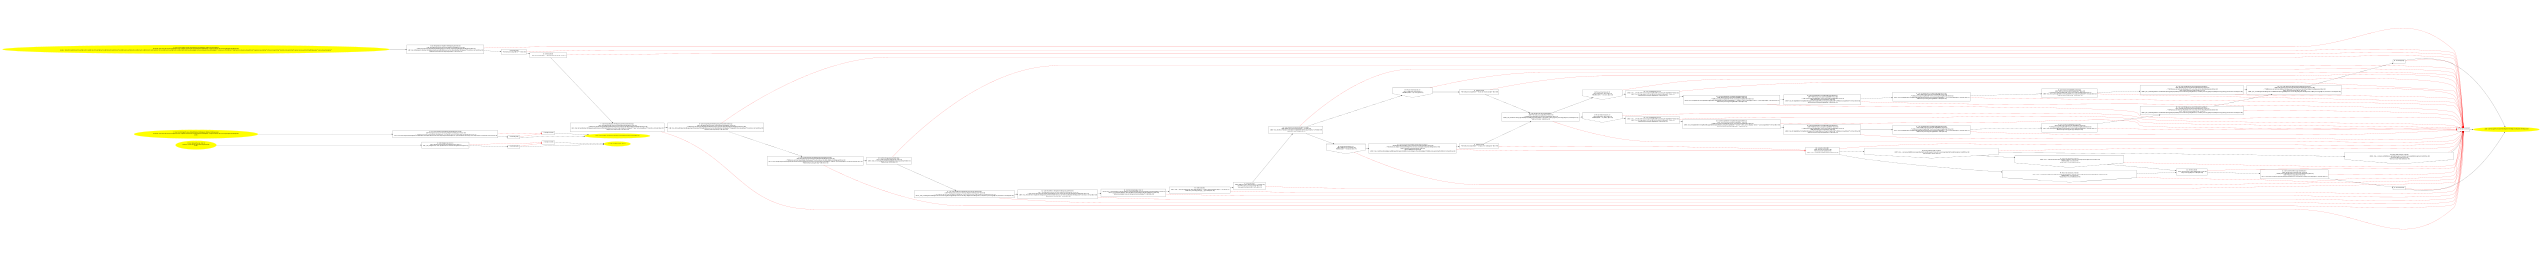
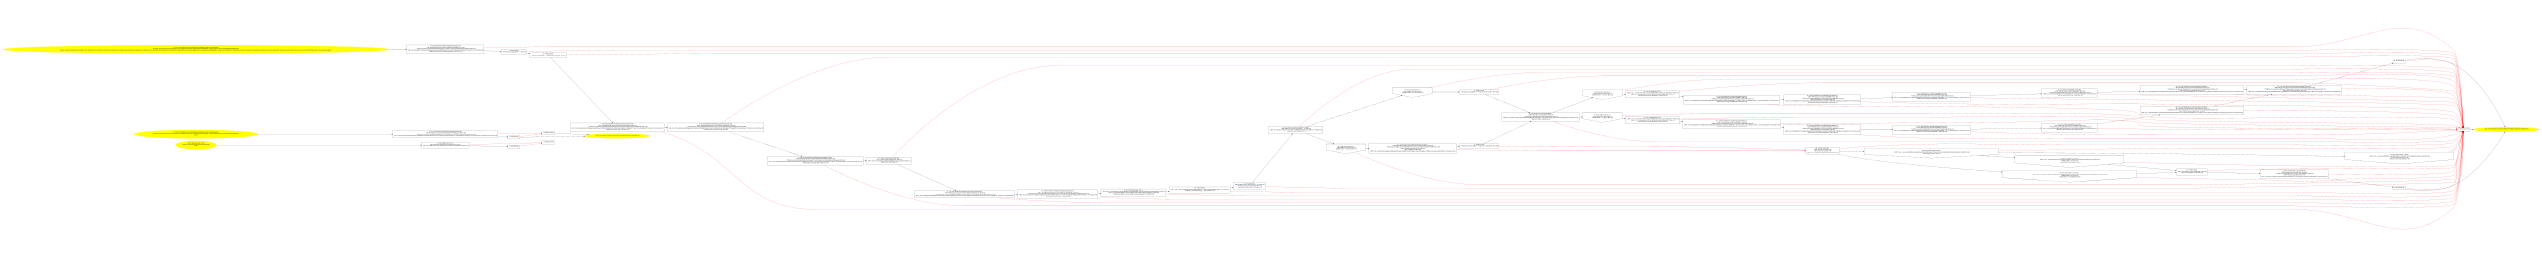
  digraph {
    rankdir=LR
    fontname="Noto Serif"
    node [fontname="Noto Serif" shape=box]
    edge [fontname="Noto Serif"]
    n1 [color=yellow label="1: Start GrupaProcess.<init>()\nFormals:  this:com.stn.servlets.GrupaProcess*\nLocals:  \n  " style=filled shape=""]
    n2 [label="4:  Call HttpServlet.<init>() \n   n$0=*&this:com.stn.servlets.GrupaProcess* [line 17]\n  n$1=_fun_HttpServlet.<init>()(n$0:com.stn.servlets.GrupaProcess*) [line 17]\n "]
    n3 [label="3:  exceptions sink \n  "]
    n4 [label="5:  method_body \n  "]
-   n5 [color=yellow label="2: Exit GrupaProcess.<init>() \n  " style=filled shape=""]
    n6 [color=yellow label="1: Start void GrupaProcess.doGet(HttpServletRequest,HttpServletResponse)\nFormals:  this:com.stn.servlets.GrupaProcess* request:javax.servlet.http.HttpServletRequest* response:javax.servlet.http.HttpServletResponse*\nLocals:  \n  " style=filled shape=""]
    n7 [label="4:  Call void HttpServletResponse.sendRedirect(String) \n   n$0=*&response:javax.servlet.http.HttpServletResponse* [line 19]\n  _=*n$0:javax.servlet.http.HttpServletResponse*(root javax.servlet.http.HttpServletResponse) [line 19]\n  n$2=_fun_void HttpServletResponse.sendRedirect(String)(n$0:javax.servlet.http.HttpServletResponse*,\"/panel/editfacultati.jsp\":java.lang.Object*) interface virtual [line 19]\n "]
    n8 [label="3:  exceptions sink \n  "]
    n9 [label="5:  method_body \n  "]
    n10 [color=yellow label="2: Exit void GrupaProcess.doGet(HttpServletRequest,HttpServletResponse) \n  " style=filled shape=""]
    n11 [color=yellow label="1: Start void GrupaProcess.doPost(HttpServletRequest,HttpServletResponse)\nFormals:  this:com.stn.servlets.GrupaProcess* request:javax.servlet.http.HttpServletRequest* response:javax.servlet.http.HttpServletResponse*\nLocals:  $irvar13:void $irvar12:void $irvar11:void $irvar10:void $irvar9:void $irvar8:void $irvar7:void $irvar6:void $irvar5:void $irvar4:void $irvar3:void CatchVar111:void $irvar2:void $irvar1:void $irvar0:void facultateHelper:com.stn.helpers.FacultateHelper* out:java.io.PrintWriter* idSerie:int name:java.lang.String* type:java.lang.String* url:java.lang.String* result:java.lang.String* session:javax.servlet.http.HttpSession* e:java.lang.Exception* \n  " style=filled shape=""]
    n12 [label="4:  Call HttpSession HttpServletRequest.getSession() \n   n$0=*&request:javax.servlet.http.HttpServletRequest* [line 24]\n  _=*n$0:javax.servlet.http.HttpServletRequest*(root javax.servlet.http.HttpServletRequest) [line 24]\n  n$2=_fun_HttpSession HttpServletRequest.getSession()(n$0:javax.servlet.http.HttpServletRequest*) interface virtual [line 24]\n  *&session:javax.servlet.http.HttpSession*=n$2 [line 24]\n "]
    n13 [label="3:  exceptions sink \n  "]
    n14 [label="5:  method_body \n   *&result:java.lang.Object*=\"\" [line 26]\n "]
    n15 [color=yellow label="2: Exit void GrupaProcess.doPost(HttpServletRequest,HttpServletResponse) \n  " style=filled shape=""]
    n16 [label="6:  method_body \n   *&url:java.lang.Object*=\"/panel/editfacultati.jsp\" [line 27]\n "]
    n17 [label="7:  Call String HttpServletRequest.getParameter(String) \n   n$3=*&request:javax.servlet.http.HttpServletRequest* [line 29]\n  _=*n$3:javax.servlet.http.HttpServletRequest*(root javax.servlet.http.HttpServletRequest) [line 29]\n  n$5=_fun_String HttpServletRequest.getParameter(String)(n$3:javax.servlet.http.HttpServletRequest*,\"type\":java.lang.Object*) interface virtual [line 29]\n  *&type:java.lang.String*=n$5 [line 29]\n "]
    n18 [label="8:  Call String HttpServletRequest.getParameter(String) \n   n$6=*&request:javax.servlet.http.HttpServletRequest* [line 30]\n  _=*n$6:javax.servlet.http.HttpServletRequest*(root javax.servlet.http.HttpServletRequest) [line 30]\n  n$8=_fun_String HttpServletRequest.getParameter(String)(n$6:javax.servlet.http.HttpServletRequest*,\"grupadd\":java.lang.Object*) interface virtual [line 30]\n  *&name:java.lang.String*=n$8 [line 30]\n "]
    n19 [label="9:  Call String HttpServletRequest.getParameter(String) \n   n$9=*&request:javax.servlet.http.HttpServletRequest* [line 31]\n  _=*n$9:javax.servlet.http.HttpServletRequest*(root javax.servlet.http.HttpServletRequest) [line 31]\n  n$11=_fun_String HttpServletRequest.getParameter(String)(n$9:javax.servlet.http.HttpServletRequest*,\"idserie\":java.lang.Object*) interface virtual [line 31]\n  *&$irvar0:java.lang.String*=n$11 [line 31]\n "]
    n20 [label="10:  Call int Integer.parseInt(String) \n   n$12=*&$irvar0:java.lang.String* [line 31]\n  n$13=_fun_int Integer.parseInt(String)(n$12:java.lang.String*) [line 31]\n  *&idSerie:int=n$13 [line 31]\n "]
    n21 [label="11:  Call void HttpServletResponse.setContentType(String) \n   n$14=*&response:javax.servlet.http.HttpServletResponse* [line 32]\n  _=*n$14:javax.servlet.http.HttpServletResponse*(root javax.servlet.http.HttpServletResponse) [line 32]\n  n$16=_fun_void HttpServletResponse.setContentType(String)(n$14:javax.servlet.http.HttpServletResponse*,\"text/html\":java.lang.Object*) interface virtual [line 32]\n "]
    n22 [label="12:  Call PrintWriter HttpServletResponse.getWriter() \n   n$17=*&response:javax.servlet.http.HttpServletResponse* [line 33]\n  _=*n$17:javax.servlet.http.HttpServletResponse*(root javax.servlet.http.HttpServletResponse) [line 33]\n  n$19=_fun_PrintWriter HttpServletResponse.getWriter()(n$17:javax.servlet.http.HttpServletResponse*) interface virtual [line 33]\n  *&out:java.io.PrintWriter*=n$19 [line 33]\n "]
    n23 [label="13:  Call FacultateHelper.<init>() \n   n$20=_fun___new(sizeof(t=com.stn.helpers.FacultateHelper):com.stn.helpers.FacultateHelper*) [line 35]\n  n$21=_fun_FacultateHelper.<init>()(n$20:com.stn.helpers.FacultateHelper*) [line 35]\n  *&facultateHelper:com.stn.helpers.FacultateHelper*=n$20 [line 35]\n "]
    n24 [label="14:  method_body \n   n$22=_fun___new_array(sizeof(t=java.lang.String*[_*_];len=[1]):java.lang.String*[_*_](*)) [line 37]\n  *&$irvar1:java.lang.String*[_*_](*)=n$22 [line 37]\n "]
    n25 [label="15:  method_body \n   n$23=*&$irvar1:java.lang.String*[_*_](*) [line 37]\n  n$24=*&name:java.lang.String* [line 37]\n  *n$23[0]:java.lang.String*=n$24 [line 37]\n "]
    n26 [label="16:  Call boolean Validator.isEmpty(String[]) \n   n$25=*&$irvar1:java.lang.String*[_*_](*) [line 37]\n  n$26=_fun_boolean Validator.isEmpty(String[])(n$25:java.lang.String*[_*_](*)) [line 37]\n  *&$irvar2:_Bool=n$26 [line 37]\n "]
    n27 [label="17: Prune (true branch, if) \n   n$27=*&$irvar2:_Bool [line 37]\n  PRUNE(!(n$27 == 0), true); [line 37]\n " shape=invhouse]
    n28 [label="18: Prune (false branch, if) \n   n$27=*&$irvar2:_Bool [line 37]\n  PRUNE((n$27 == 0), false); [line 37]\n " shape=invhouse]
    n29 [label="19:  method_body \n   *&result:java.lang.Object*=\"Nu ai dat nume grupei!\" [line 38]\n "]
    n30 [label="20:  Call void FacultateHelper.addGrupa(String,int) \n   n$28=*&facultateHelper:com.stn.helpers.FacultateHelper* [line 42]\n  _=*n$28:com.stn.helpers.FacultateHelper*(root com.stn.helpers.FacultateHelper) [line 42]\n  n$30=*&name:java.lang.String* [line 42]\n  n$31=*&idSerie:int [line 42]\n  n$32=_fun_void FacultateHelper.addGrupa(String,int)(n$28:com.stn.helpers.FacultateHelper*,n$30:java.lang.String*,n$31:int) virtual [line 42]\n "]
    n31 [label="25:  Call boolean String.equals(Object) \n   n$38=*&result:java.lang.Object* [line 51]\n  _=*n$38:java.lang.Object*(root java.lang.Object) [line 51]\n  n$40=_fun_boolean String.equals(Object)(n$38:java.lang.Object*,\"Nu ai dat nume grupei!\":java.lang.Object*) virtual [line 51]\n  *&$irvar3:_Bool=n$40 [line 51]\n "]
    n32 [label="21:  method_body \n   *&result:java.lang.Object*=\"Grupa a fost adaugata!\" [line 43]\n "]
    n33 [label="46:  exception handler \n   n$84=*&return:void [line 44]\n  *&return:void=null [line 44]\n  n$85=_fun___unwrap_exception(n$84:void) [line 44]\n "]
    n34 [label="26: Prune (true branch, if) \n   n$41=*&$irvar3:_Bool [line 51]\n  PRUNE(!(n$41 == 0), true); [line 51]\n " shape=invhouse]
    n35 [label="27: Prune (false branch, if) \n   n$41=*&$irvar3:_Bool [line 51]\n  PRUNE((n$41 == 0), false); [line 51]\n " shape=invhouse]
    n36 [label="44: Prune (true branch, switch) \n   n$87=_fun___instanceof(n$85:java.lang.ClassNotFoundException*,sizeof(t=java.lang.ClassNotFoundException):void) [line 44]\n  PRUNE(n$87, true); [line 44]\n  *&CatchVar111:void=n$85 [line 44]\n " shape=invhouse]
    n37 [label="45: Prune (false branch, switch) \n   n$87=_fun___instanceof(n$85:java.lang.ClassNotFoundException*,sizeof(t=java.lang.ClassNotFoundException):void) [line 44]\n  PRUNE(!n$87, false); [line 44]\n " shape=invhouse]
    n38 [label="22:  method_body \n   n$33=*&CatchVar111:java.lang.Object* [line 44]\n  *&e:java.lang.Object*=n$33 [line 44]\n "]
    n39 [label="23:  Call void PrintWriter.println(Object) \n   n$34=*&out:java.io.PrintWriter* [line 45]\n  _=*n$34:java.io.PrintWriter*(root java.io.PrintWriter) [line 45]\n  n$36=*&e:java.lang.Object* [line 45]\n  n$37=_fun_void PrintWriter.println(Object)(n$34:java.io.PrintWriter*,n$36:java.lang.Object*) virtual [line 45]\n "]
    n40 [label="24:  method_body \n  "]
    n41 [label="28:  Call StringBuilder.<init>() \n   n$42=_fun___new(sizeof(t=java.lang.StringBuilder):java.lang.StringBuilder*) [line 52]\n  n$43=_fun_StringBuilder.<init>()(n$42:java.lang.StringBuilder*) [line 52]\n  *&$irvar4:java.lang.StringBuilder*=n$42 [line 52]\n "]
    n42 [label="34:  Call StringBuilder.<init>() \n   n$61=_fun___new(sizeof(t=java.lang.StringBuilder):java.lang.StringBuilder*) [line 55]\n  n$62=_fun_StringBuilder.<init>()(n$61:java.lang.StringBuilder*) [line 55]\n  *&$irvar9:java.lang.StringBuilder*=n$61 [line 55]\n "]
    n43 [label="29:  Call StringBuilder StringBuilder.append(String) \n   n$44=*&$irvar4:java.lang.StringBuilder* [line 52]\n  _=*n$44:java.lang.StringBuilder*(root java.lang.StringBuilder) [line 52]\n  n$46=_fun_StringBuilder StringBuilder.append(String)(n$44:java.lang.StringBuilder*,\"<b style='color: red; display: inline'>\":java.lang.Object*) virtual [line 52]\n  *&$irvar5:java.lang.StringBuilder*=n$46 [line 52]\n "]
    n44 [label="35:  Call StringBuilder StringBuilder.append(String) \n   n$63=*&$irvar9:java.lang.StringBuilder* [line 55]\n  _=*n$63:java.lang.StringBuilder*(root java.lang.StringBuilder) [line 55]\n  n$65=_fun_StringBuilder StringBuilder.append(String)(n$63:java.lang.StringBuilder*,\"<b style='color: green; display: inline'>\":java.lang.Object*) virtual [line 55]\n  *&$irvar10:java.lang.StringBuilder*=n$65 [line 55]\n "]
    n45 [label="30:  Call StringBuilder StringBuilder.append(String) \n   n$47=*&$irvar5:java.lang.StringBuilder* [line 52]\n  _=*n$47:java.lang.StringBuilder*(root java.lang.StringBuilder) [line 52]\n  n$49=*&result:java.lang.Object* [line 52]\n  n$50=_fun_StringBuilder StringBuilder.append(String)(n$47:java.lang.StringBuilder*,n$49:java.lang.Object*) virtual [line 52]\n  *&$irvar6:java.lang.StringBuilder*=n$50 [line 52]\n "]
    n46 [label="31:  Call StringBuilder StringBuilder.append(String) \n   n$51=*&$irvar6:java.lang.StringBuilder* [line 52]\n  _=*n$51:java.lang.StringBuilder*(root java.lang.StringBuilder) [line 52]\n  n$53=_fun_StringBuilder StringBuilder.append(String)(n$51:java.lang.StringBuilder*,\"</b>\":java.lang.Object*) virtual [line 52]\n  *&$irvar7:java.lang.StringBuilder*=n$53 [line 52]\n "]
    n47 [label="32:  Call String StringBuilder.toString() \n   n$54=*&$irvar7:java.lang.StringBuilder* [line 52]\n  _=*n$54:java.lang.StringBuilder*(root java.lang.StringBuilder) [line 52]\n  n$56=_fun_String StringBuilder.toString()(n$54:java.lang.StringBuilder*) virtual [line 52]\n  *&$irvar8:java.lang.String*=n$56 [line 52]\n "]
    n48 [label="33:  Call void HttpSession.setAttribute(String,Object) \n   n$57=*&session:javax.servlet.http.HttpSession* [line 52]\n  _=*n$57:javax.servlet.http.HttpSession*(root javax.servlet.http.HttpSession) [line 52]\n  n$59=*&$irvar8:java.lang.String* [line 52]\n  n$60=_fun_void HttpSession.setAttribute(String,Object)(n$57:javax.servlet.http.HttpSession*,\"result3\":java.lang.Object*,n$59:java.lang.String*) interface virtual [line 52]\n "]
    n49 [label="40:  Call void HttpServletResponse.sendRedirect(String) \n   n$80=*&response:javax.servlet.http.HttpServletResponse* [line 58]\n  _=*n$80:javax.servlet.http.HttpServletResponse*(root javax.servlet.http.HttpServletResponse) [line 58]\n  n$82=*&url:java.lang.Object* [line 58]\n  n$83=_fun_void HttpServletResponse.sendRedirect(String)(n$80:javax.servlet.http.HttpServletResponse*,n$82:java.lang.Object*) interface virtual [line 58]\n "]
    n50 [label="41:  method_body \n  "]
    n51 [label="36:  Call StringBuilder StringBuilder.append(String) \n   n$66=*&$irvar10:java.lang.StringBuilder* [line 55]\n  _=*n$66:java.lang.StringBuilder*(root java.lang.StringBuilder) [line 55]\n  n$68=*&result:java.lang.Object* [line 55]\n  n$69=_fun_StringBuilder StringBuilder.append(String)(n$66:java.lang.StringBuilder*,n$68:java.lang.Object*) virtual [line 55]\n  *&$irvar11:java.lang.StringBuilder*=n$69 [line 55]\n "]
    n52 [label="37:  Call StringBuilder StringBuilder.append(String) \n   n$70=*&$irvar11:java.lang.StringBuilder* [line 55]\n  _=*n$70:java.lang.StringBuilder*(root java.lang.StringBuilder) [line 55]\n  n$72=_fun_StringBuilder StringBuilder.append(String)(n$70:java.lang.StringBuilder*,\"</b>\":java.lang.Object*) virtual [line 55]\n  *&$irvar12:java.lang.StringBuilder*=n$72 [line 55]\n "]
    n53 [label="38:  Call String StringBuilder.toString() \n   n$73=*&$irvar12:java.lang.StringBuilder* [line 55]\n  _=*n$73:java.lang.StringBuilder*(root java.lang.StringBuilder) [line 55]\n  n$75=_fun_String StringBuilder.toString()(n$73:java.lang.StringBuilder*) virtual [line 55]\n  *&$irvar13:java.lang.String*=n$75 [line 55]\n "]
    n54 [label="39:  Call void HttpSession.setAttribute(String,Object) \n   n$76=*&session:javax.servlet.http.HttpSession* [line 55]\n  _=*n$76:javax.servlet.http.HttpSession*(root javax.servlet.http.HttpSession) [line 55]\n  n$78=*&$irvar13:java.lang.String* [line 55]\n  n$79=_fun_void HttpSession.setAttribute(String,Object)(n$76:javax.servlet.http.HttpSession*,\"result3\":java.lang.Object*,n$78:java.lang.String*) interface virtual [line 55]\n "]
    n55 [label="42: Prune (true branch, switch) \n   n$86=_fun___instanceof(n$85:java.sql.SQLException*,sizeof(t=java.sql.SQLException):void) [line 44]\n  PRUNE(n$86, true); [line 44]\n  *&CatchVar111:void=n$85 [line 44]\n " shape=invhouse]
    n56 [label="43: Prune (false branch, switch) \n   n$86=_fun___instanceof(n$85:java.sql.SQLException*,sizeof(t=java.sql.SQLException):void) [line 44]\n  PRUNE(!n$86, false); [line 44]\n  *&return:void=EXN n$85 [line 44]\n " shape=invhouse]
    n1 -> n2
    n2 -> n3 [color=red]
    n2 -> n4
-   n3 -> n5
    n4 -> n3 [color=red]
-   n4 -> n5
    n6 -> n7
    n7 -> n8 [color=red]
    n7 -> n9
    n8 -> n10
    n9 -> n8 [color=red]
    n9 -> n10
    n11 -> n12
    n12 -> n13 [color=red]
    n12 -> n14
    n13 -> n15
    n14 -> n13 [color=red]
    n14 -> n16
    n16 -> n13 [color=red]
    n16 -> n17
    n17 -> n13 [color=red]
    n17 -> n18
    n18 -> n13 [color=red]
    n18 -> n19
    n19 -> n13 [color=red]
    n19 -> n20
    n20 -> n13 [color=red]
    n20 -> n21
    n21 -> n13 [color=red]
    n21 -> n22
    n22 -> n13 [color=red]
    n22 -> n23
    n23 -> n13 [color=red]
    n23 -> n24
    n24 -> n13 [color=red]
    n24 -> n25
    n25 -> n13 [color=red]
    n25 -> n26
    n26 -> n13 [color=red]
    n26 -> n27
    n26 -> n28
    n27 -> n13 [color=red]
    n27 -> n29
    n28 -> n13 [color=red]
    n28 -> n30
    n29 -> n13 [color=red]
    n29 -> n31
    n30 -> n32
    n30 -> n33 [color=red]
    n31 -> n13 [color=red]
    n31 -> n34
    n31 -> n35
    n32 -> n31
    n32 -> n33 [color=red]
    n33 -> n13 [color=red]
    n33 -> n36
    n33 -> n37
    n34 -> n13 [color=red]
    n34 -> n41
    n35 -> n13 [color=red]
    n35 -> n42
    n36 -> n13 [color=red]
    n36 -> n38
    n37 -> n13 [color=red]
    n37 -> n55
    n37 -> n56
    n38 -> n13 [color=red]
    n38 -> n39
    n39 -> n13 [color=red]
    n39 -> n40
    n40 -> n13 [color=red]
    n40 -> n15
    n41 -> n13 [color=red]
    n41 -> n43
    n42 -> n13 [color=red]
    n42 -> n44
    n43 -> n13 [color=red]
    n43 -> n45
    n44 -> n13 [color=red]
    n44 -> n51
    n45 -> n13 [color=red]
    n45 -> n46
    n46 -> n13 [color=red]
    n46 -> n47
    n47 -> n13 [color=red]
    n47 -> n48
    n48 -> n13 [color=red]
    n48 -> n49
    n49 -> n13 [color=red]
    n49 -> n50
    n50 -> n13 [color=red]
    n50 -> n15
    n51 -> n13 [color=red]
    n51 -> n52
    n52 -> n13 [color=red]
    n52 -> n53
    n53 -> n13 [color=red]
    n53 -> n54
    n54 -> n13 [color=red]
    n54 -> n49
    n55 -> n13 [color=red]
    n55 -> n38
    n56 -> n13
    n56 -> n13 [color=red]
  }
